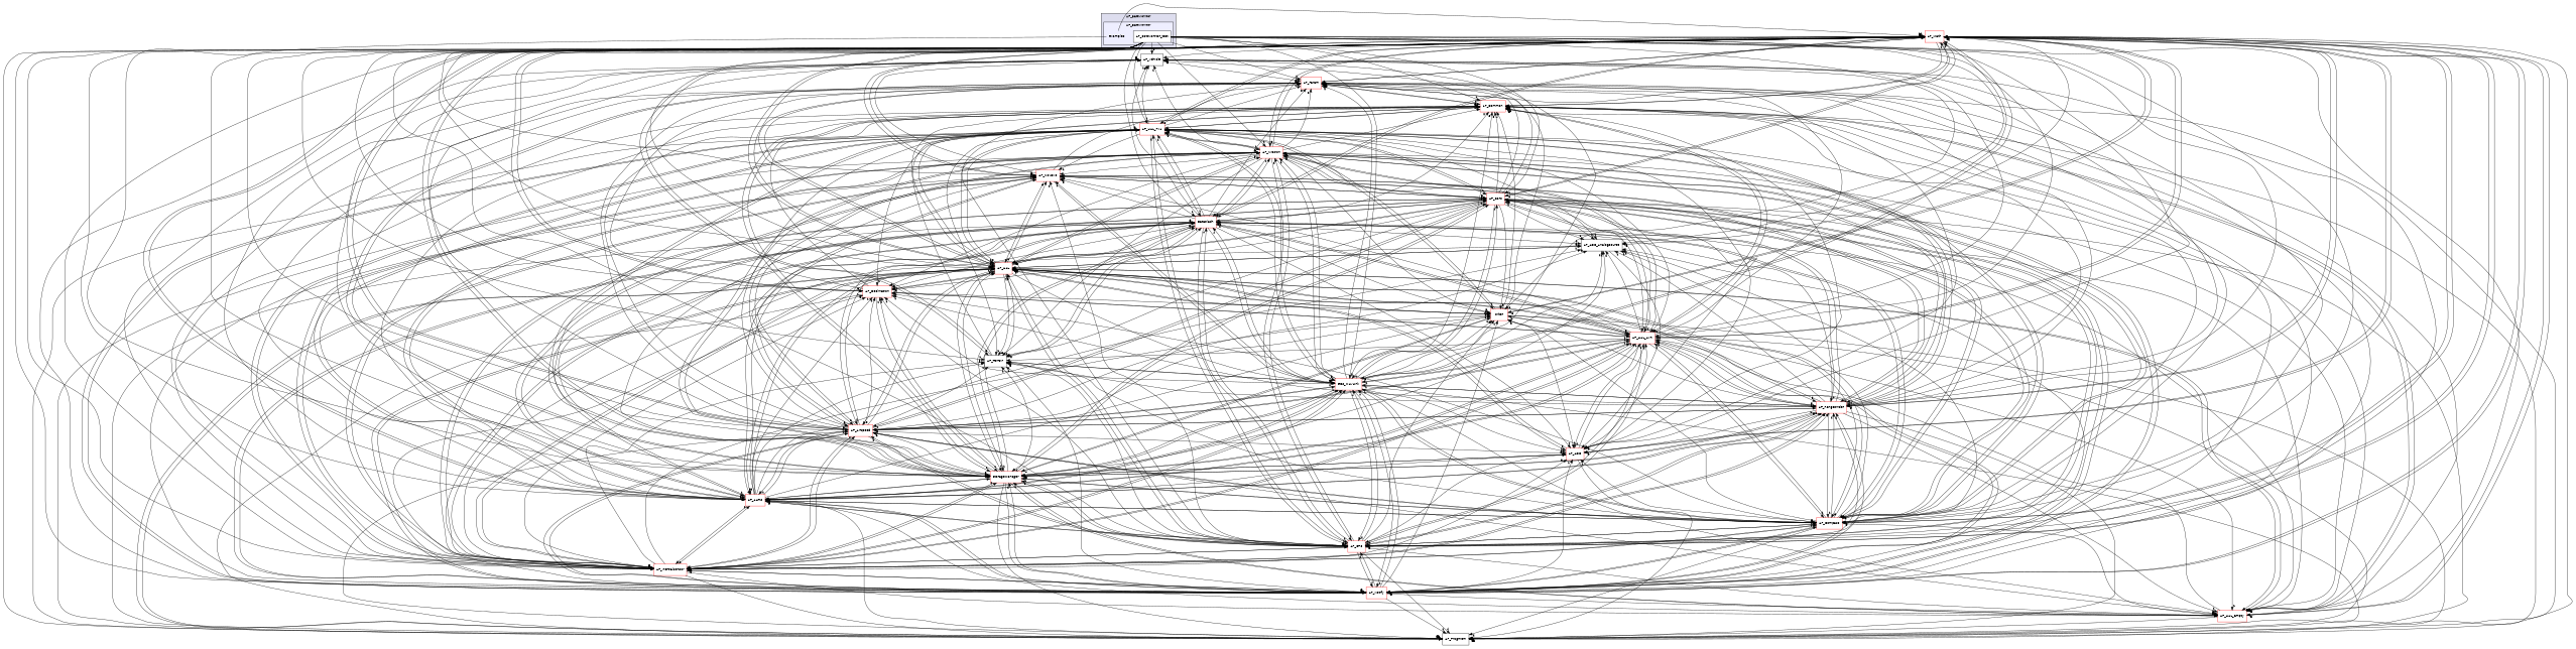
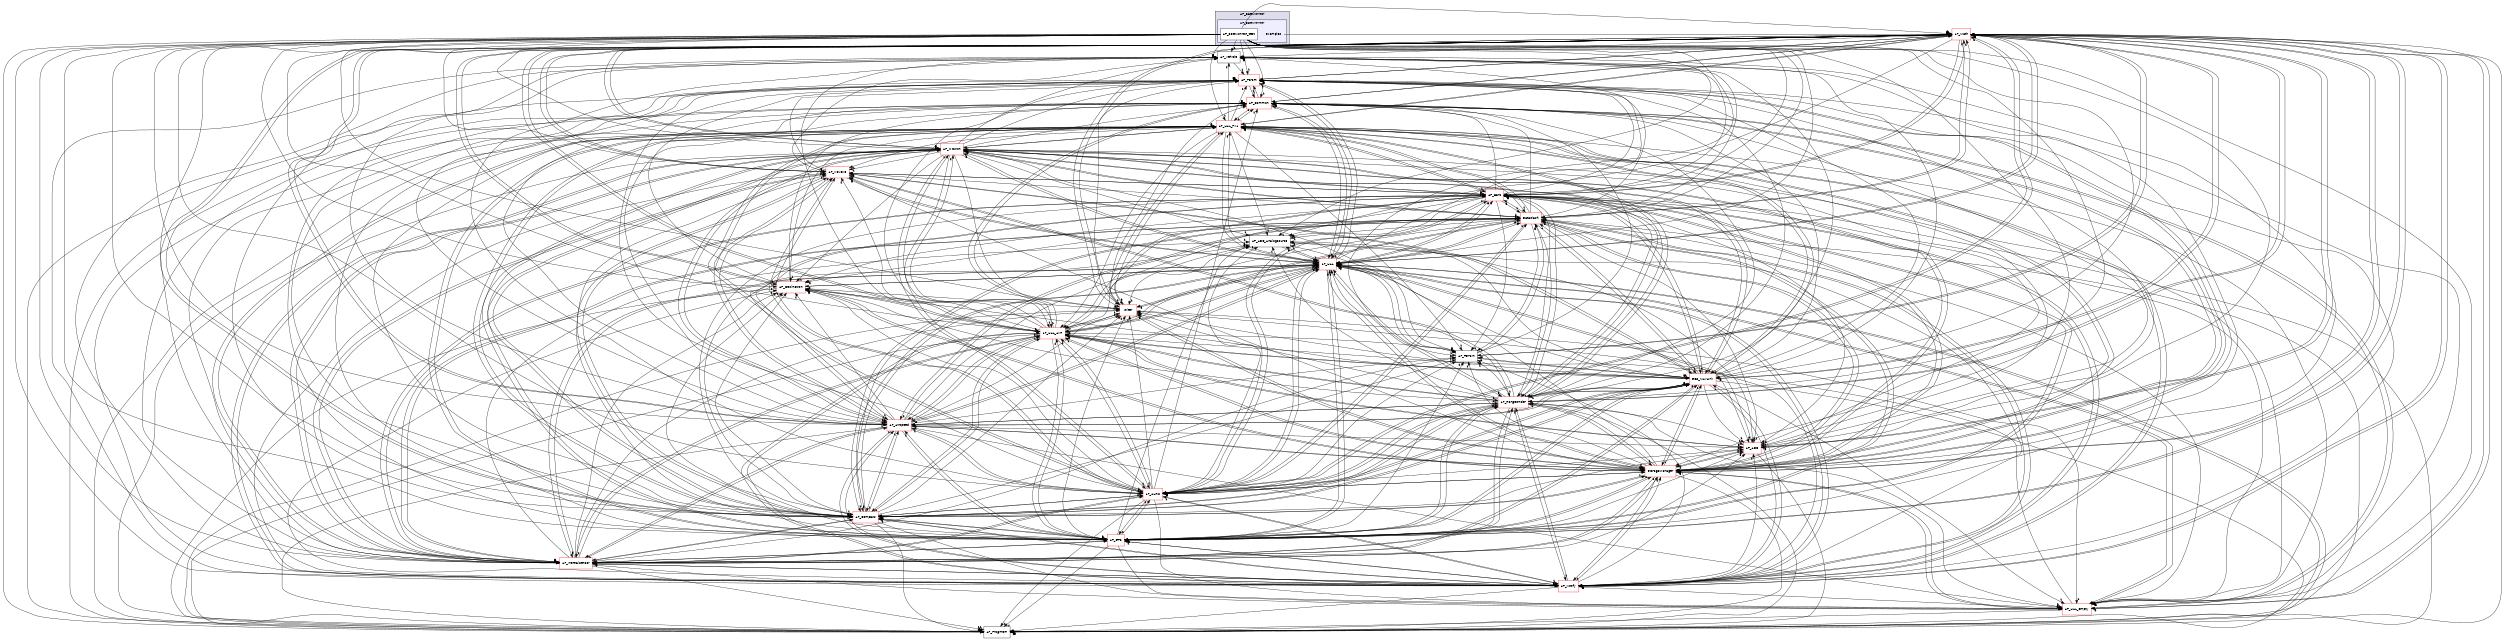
  digraph {
    compound=true
    node [fontname=Helvetica fontsize=10 shape=box color=red fillcolor=white style=filled]
    edge [headlabel=1 labeldistance=1.5 labelfontname=Helvetica labelfontsize=10]
    n1 [label=examples shape=plaintext color="" fillcolor="" style=""]
    n2 [color=black label=AP_BattMonitor_test]
    n3 [label=AP_Math]
    n4 [label=AP_Vehicle color="" fillcolor="" style=""]
    n5 [label=AP_AHRS]
    n6 [label=Filter]
    n7 [label=AP_HAL_AVR]
    n8 [label=GCS_MAVLink]
    n9 [label=AP_Notify]
    n10 [label=AP_HAL]
    n11 [label=AP_Param]
    n12 [label=AP_InertialSensor]
    n13 [label=AP_GPS]
    n14 [label=AP_Compass]
    n15 [label=AP_HAL_Empty]
    n16 [label=StorageManager]
    n17 [label=AP_ADC]
    n18 [label=AP_Airspeed]
    n19 [label=AP_RangeFinder]
    n20 [label=AP_Baro]
    n21 [label=AP_Terrain color="" fillcolor="" style=""]
    n22 [label=AP_Progmem color="" fillcolor="" style=""]
    n23 [label=AP_Declination]
    n24 [label=AP_ADC_AnalogSource color="" fillcolor="" style=""]
    n25 [label=AP_Common]
    n26 [label=AP_HAL_PX4]
    n27 [label=DataFlash]
    n28 [label=AP_NavEKF]
    n29 [label=AP_Mission]
    subgraph cluster_1 {
      bgcolor="#ddddee"
      fontname=Helvetica
      fontsize=10
      label=AP_BattMonitor
      pencolor=black
      subgraph cluster_2 {
        bgcolor="#eeeeff"
        fontname=Helvetica
        fontsize=10
        label=AP_BattMonitor
        pencolor=black
        n1
        n2
      }
    }
    n1 -> n3 [headlabel=11]
    n2 -> n3
    n2 -> n4
    n2 -> n5
    n2 -> n6
    n2 -> n7
    n2 -> n8
    n2 -> n9
    n2 -> n10
    n2 -> n11
    n2 -> n12
    n2 -> n13
    n2 -> n14
    n2 -> n15
    n2 -> n16
    n2 -> n17
    n2 -> n18
    n2 -> n19
    n2 -> n20
    n2 -> n21
    n2 -> n22
    n2 -> n23
    n2 -> n24
    n2 -> n25
    n2 -> n26
    n2 -> n27
    n2 -> n28
    n2 -> n29
    n3 -> n4 [headlabel=3]
    n3 -> n5 [headlabel=3]
    n3 -> n6 [headlabel=3]
    n3 -> n7 [headlabel=4]
    n3 -> n8 [headlabel=3]
    n3 -> n9 [headlabel=3]
    n3 -> n10 [headlabel=5]
    n3 -> n11 [headlabel=5]
    n3 -> n12 [headlabel=3]
    n3 -> n13 [headlabel=3]
    n3 -> n14 [headlabel=3]
    n3 -> n15 [headlabel=3]
    n3 -> n16 [headlabel=4]
    n3 -> n17 [headlabel=3]
    n3 -> n18 [headlabel=3]
    n3 -> n19 [headlabel=3]
    n3 -> n20 [headlabel=3]
    n3 -> n21 [headlabel=3]
    n3 -> n22 [headlabel=5]
    n3 -> n23 [headlabel=3]
    n3 -> n24 [headlabel=3]
    n3 -> n25 [headlabel=5]
    n3 -> n26 [headlabel=2]
    n3 -> n27 [headlabel=3]
    n3 -> n28 [headlabel=3]
    n3 -> n29 [headlabel=3]
    n4 -> n11
    n5 -> n3 [headlabel=2]
    n5 -> n4 [headlabel=2]
    n5 -> n6
    n5 -> n7
    n5 -> n8
    n5 -> n9
    n5 -> n10 [headlabel=5]
    n5 -> n11 [headlabel=2]
    n5 -> n12 [headlabel=2]
    n5 -> n13 [headlabel=2]
    n5 -> n14 [headlabel=2]
    n5 -> n15
    n5 -> n16
    n5 -> n17
    n5 -> n18 [headlabel=2]
    n5 -> n19
    n5 -> n20 [headlabel=2]
    n5 -> n21
    n5 -> n22
    n5 -> n23
    n5 -> n24
    n5 -> n25
    n5 -> n26
    n5 -> n27
    n5 -> n28 [headlabel=2]
    n5 -> n29
    n6 -> n3 [headlabel=7]
    n6 -> n7 [headlabel=4]
    n6 -> n10 [headlabel=5]
    n6 -> n11 [headlabel=4]
    n6 -> n15
    n6 -> n16 [headlabel=4]
    n6 -> n22 [headlabel=4]
    n6 -> n25 [headlabel=4]
    n6 -> n26 [headlabel=2]
    n7 -> n3 [headlabel=16]
    n7 -> n4 [headlabel=2]
    n7 -> n5 [headlabel=2]
    n7 -> n6 [headlabel=2]
    n7 -> n8 [headlabel=2]
    n7 -> n9 [headlabel=2]
    n7 -> n10 [headlabel=56]
    n7 -> n11 [headlabel=15]
    n7 -> n12 [headlabel=2]
    n7 -> n13 [headlabel=2]
    n7 -> n14 [headlabel=2]
    n7 -> n16 [headlabel=12]
    n7 -> n17 [headlabel=2]
    n7 -> n18 [headlabel=2]
    n7 -> n19 [headlabel=2]
    n7 -> n20 [headlabel=2]
    n7 -> n21 [headlabel=2]
    n7 -> n22 [headlabel=15]
    n7 -> n23 [headlabel=2]
    n7 -> n24 [headlabel=2]
    n7 -> n25 [headlabel=15]
    n7 -> n27 [headlabel=2]
    n7 -> n28 [headlabel=2]
    n7 -> n29 [headlabel=2]
    n8 -> n3 [headlabel=2]
    n8 -> n4
    n8 -> n5 [headlabel=2]
    n8 -> n6
    n8 -> n7
    n8 -> n9
    n8 -> n11 [headlabel=2]
    n8 -> n12
    n8 -> n13 [headlabel=2]
    n8 -> n14
    n8 -> n15
    n8 -> n16
    n8 -> n17
    n8 -> n18
    n8 -> n19
    n8 -> n20
    n8 -> n21
    n8 -> n22
    n8 -> n23
    n8 -> n24
    n8 -> n25 [headlabel=5]
    n8 -> n26
    n8 -> n27 [headlabel=4]
    n8 -> n28
    n8 -> n29 [headlabel=2]
    n9 -> n3 [headlabel=4]
    n9 -> n4
    n9 -> n5
    n9 -> n6
    n9 -> n7 [headlabel=2]
    n9 -> n8 [headlabel=4]
    n9 -> n10 [headlabel=16]
    n9 -> n11 [headlabel=3]
    n9 -> n12
    n9 -> n13 [headlabel=2]
    n9 -> n14
    n9 -> n15 [headlabel=2]
    n9 -> n16 [headlabel=2]
    n9 -> n17
    n9 -> n18
    n9 -> n19 [headlabel=2]
    n9 -> n20
    n9 -> n21
    n9 -> n22 [headlabel=2]
    n9 -> n23
    n9 -> n24
    n9 -> n25 [headlabel=6]
    n9 -> n26 [headlabel=2]
    n9 -> n27
    n9 -> n28
    n9 -> n29
    n10 -> n3 [headlabel=7]
    n10 -> n4 [headlabel=5]
    n10 -> n5 [headlabel=5]
    n10 -> n6 [headlabel=5]
    n10 -> n7 [headlabel=6]
    n10 -> n8 [headlabel=5]
    n10 -> n9 [headlabel=5]
    n10 -> n11 [headlabel=6]
    n10 -> n12 [headlabel=5]
    n10 -> n13 [headlabel=5]
    n10 -> n14 [headlabel=5]
    n10 -> n15 [headlabel=6]
    n10 -> n16 [headlabel=6]
    n10 -> n17 [headlabel=5]
    n10 -> n18 [headlabel=5]
    n10 -> n19 [headlabel=5]
    n10 -> n20 [headlabel=5]
    n10 -> n21 [headlabel=5]
    n10 -> n22 [headlabel=10]
    n10 -> n23 [headlabel=5]
    n10 -> n24 [headlabel=5]
    n10 -> n25 [headlabel=7]
    n10 -> n26 [headlabel=6]
    n10 -> n27 [headlabel=5]
    n10 -> n28 [headlabel=5]
    n10 -> n29 [headlabel=5]
    n11 -> n3
    n11 -> n10 [headlabel=2]
    n11 -> n16
    n11 -> n22
    n11 -> n25
    n12 -> n4 [headlabel=3]
    n12 -> n5 [headlabel=2]
    n12 -> n6 [headlabel=14]
    n12 -> n7 [headlabel=2]
    n12 -> n8 [headlabel=5]
    n12 -> n9 [headlabel=3]
    n12 -> n10 [headlabel=29]
    n12 -> n11 [headlabel=2]
    n12 -> n13 [headlabel=2]
    n12 -> n14 [headlabel=2]
    n12 -> n15 [headlabel=2]
    n12 -> n16 [headlabel=2]
    n12 -> n17 [headlabel=3]
    n12 -> n18 [headlabel=2]
    n12 -> n19 [headlabel=2]
    n12 -> n20 [headlabel=2]
    n12 -> n21 [headlabel=2]
    n12 -> n22 [headlabel=11]
    n12 -> n23 [headlabel=2]
    n12 -> n24 [headlabel=2]
    n12 -> n25 [headlabel=3]
    n12 -> n26 [headlabel=2]
    n12 -> n27 [headlabel=3]
    n12 -> n28 [headlabel=2]
    n12 -> n29 [headlabel=2]
    n13 -> n3 [headlabel=4]
    n13 -> n4 [headlabel=3]
    n13 -> n5 [headlabel=2]
    n13 -> n6 [headlabel=2]
    n13 -> n7 [headlabel=2]
    n13 -> n8 [headlabel=4]
    n13 -> n9 [headlabel=4]
    n13 -> n10 [headlabel=8]
    n13 -> n11 [headlabel=3]
    n13 -> n12 [headlabel=2]
    n13 -> n14 [headlabel=2]
    n13 -> n15 [headlabel=2]
    n13 -> n16 [headlabel=2]
    n13 -> n17 [headlabel=2]
    n13 -> n18 [headlabel=2]
    n13 -> n19 [headlabel=2]
    n13 -> n20 [headlabel=2]
    n13 -> n21 [headlabel=2]
    n13 -> n22 [headlabel=4]
    n13 -> n23 [headlabel=2]
    n13 -> n24 [headlabel=2]
    n13 -> n25 [headlabel=6]
    n13 -> n26 [headlabel=2]
    n13 -> n27 [headlabel=4]
    n13 -> n28 [headlabel=2]
    n13 -> n29 [headlabel=2]
    n14 -> n3 [headlabel=6]
    n14 -> n4 [headlabel=2]
    n14 -> n5
    n14 -> n6
    n14 -> n7
    n14 -> n8
    n14 -> n9
    n14 -> n10 [headlabel=10]
    n14 -> n11 [headlabel=2]
    n14 -> n12
    n14 -> n13
    n14 -> n15
    n14 -> n16
    n14 -> n17
    n14 -> n18
    n14 -> n19
-   n14 -> n20
    n14 -> n21
    n14 -> n22 [headlabel=2]
    n14 -> n23 [headlabel=2]
    n14 -> n24
    n14 -> n25 [headlabel=4]
    n14 -> n26
    n14 -> n27
    n14 -> n28
    n14 -> n29
    n15 -> n3
    n15 -> n7
    n15 -> n10 [headlabel=6]
    n15 -> n11
    n15 -> n16
    n15 -> n22
    n15 -> n25
    n16 -> n3
    n16 -> n4
    n16 -> n5
    n16 -> n6
    n16 -> n7
    n16 -> n8
    n16 -> n9
    n16 -> n10 [headlabel=3]
    n16 -> n11
    n16 -> n12
    n16 -> n13
    n16 -> n14
    n16 -> n15
    n16 -> n17
    n16 -> n18
    n16 -> n19
    n16 -> n20
    n16 -> n21
    n16 -> n22
    n16 -> n23
    n16 -> n24
    n16 -> n25
    n16 -> n26
    n16 -> n27
    n16 -> n28
    n16 -> n29
    n17 -> n3
    n17 -> n7
    n17 -> n10 [headlabel=6]
    n17 -> n11
    n17 -> n16
    n17 -> n22 [headlabel=2]
    n17 -> n25 [headlabel=3]
    n18 -> n3 [headlabel=5]
    n18 -> n4 [headlabel=2]
    n18 -> n5
    n18 -> n6
    n18 -> n7
    n18 -> n8 [headlabel=2]
    n18 -> n9
    n18 -> n10 [headlabel=12]
    n18 -> n11 [headlabel=2]
    n18 -> n12
    n18 -> n13
    n18 -> n14
    n18 -> n15
-   n1 -> n16
+   n18 -> n16
    n18 -> n17 [headlabel=3]
    n18 -> n19
    n18 -> n20
    n18 -> n21
    n18 -> n22
    n18 -> n23
    n18 -> n24 [headlabel=3]
    n18 -> n25 [headlabel=8]
    n18 -> n27
    n18 -> n28
    n18 -> n29
    n19 -> n3 [headlabel=3]
    n19 -> n4
    n19 -> n5
    n19 -> n6
    n19 -> n7
    n19 -> n8
    n19 -> n9
    n19 -> n10 [headlabel=9]
    n19 -> n11 [headlabel=2]
    n19 -> n12
    n19 -> n13
    n19 -> n14
    n19 -> n15
    n19 -> n16
    n19 -> n17
    n19 -> n18
    n19 -> n20
    n19 -> n21
    n19 -> n22
    n19 -> n23
    n19 -> n24
    n19 -> n25 [headlabel=5]
    n19 -> n26
    n19 -> n27
    n19 -> n28
    n19 -> n29
    n20 -> n3 [headlabel=2]
    n20 -> n4
    n20 -> n5
    n20 -> n6 [headlabel=3]
    n20 -> n7
    n20 -> n8
    n20 -> n9
    n20 -> n10 [headlabel=8]
    n20 -> n11 [headlabel=2]
    n20 -> n12
    n20 -> n13
    n20 -> n14
    n20 -> n15
    n20 -> n16
    n20 -> n17
    n20 -> n18
    n20 -> n19
    n20 -> n21
    n20 -> n22
    n20 -> n23
    n20 -> n24
    n20 -> n25 [headlabel=3]
    n20 -> n26
    n20 -> n27
    n20 -> n28
    n20 -> n29
    n21 -> n3 [headlabel=5]
    n21 -> n8 [headlabel=10]
    n21 -> n10 [headlabel=6]
    n21 -> n25 [headlabel=6]
    n21 -> n27 [headlabel=2]
    n22 -> n10
    n23 -> n3 [headlabel=2]
    n23 -> n6
    n23 -> n7
    n23 -> n10
    n23 -> n11
    n23 -> n16
    n23 -> n22 [headlabel=2]
    n23 -> n25 [headlabel=2]
    n24 -> n10
    n24 -> n17
    n25 -> n3
    n25 -> n7
    n25 -> n10 [headlabel=3]
    n25 -> n11
    n25 -> n15
    n25 -> n16
    n25 -> n22
    n25 -> n26
    n26 -> n3
    n26 -> n4
    n26 -> n5
    n26 -> n6
    n26 -> n7
    n26 -> n8 [headlabel=2]
    n26 -> n9
    n26 -> n10 [headlabel=16]
    n26 -> n11
    n26 -> n12
    n26 -> n13
    n26 -> n14
    n26 -> n15 [headlabel=3]
    n26 -> n16
    n26 -> n17
    n26 -> n18
    n26 -> n19
    n26 -> n20
    n26 -> n21
    n26 -> n22
    n26 -> n23
    n26 -> n24
    n26 -> n25
    n26 -> n27
    n26 -> n28
    n26 -> n29
    n27 -> n3 [headlabel=2]
    n27 -> n4
    n27 -> n5 [headlabel=3]
    n27 -> n6
    n27 -> n7
    n27 -> n8
    n27 -> n9
    n27 -> n10 [headlabel=11]
    n27 -> n11 [headlabel=3]
    n27 -> n12 [headlabel=2]
    n27 -> n13 [headlabel=2]
    n27 -> n14 [headlabel=2]
    n27 -> n15
    n27 -> n16
    n27 -> n17
    n27 -> n18 [headlabel=2]
    n27 -> n20 [headlabel=3]
    n27 -> n21
    n27 -> n22
    n27 -> n23
    n27 -> n24
    n27 -> n25 [headlabel=2]
    n27 -> n26
    n27 -> n28
    n27 -> n29
    n28 -> n3 [headlabel=4]
    n28 -> n4 [headlabel=2]
    n28 -> n5 [headlabel=3]
    n28 -> n8
    n28 -> n10 [headlabel=2]
    n28 -> n11 [headlabel=4]
    n28 -> n12 [headlabel=2]
    n28 -> n14 [headlabel=2]
    n28 -> n18 [headlabel=2]
    n28 -> n19
    n28 -> n20 [headlabel=2]
    n29 -> n3 [headlabel=2]
    n29 -> n4
    n29 -> n5 [headlabel=2]
    n29 -> n6
    n29 -> n7
    n29 -> n8 [headlabel=2]
    n29 -> n9
    n29 -> n10 [headlabel=2]
    n29 -> n11 [headlabel=2]
    n29 -> n12
    n29 -> n13
    n29 -> n14
    n29 -> n15
    n29 -> n16 [headlabel=2]
-   n6 -> n17
+   n29 -> n17
    n29 -> n18
    n29 -> n19
    n29 -> n20
    n29 -> n21 [headlabel=2]
    n29 -> n22
    n29 -> n23
    n29 -> n24
    n29 -> n25 [headlabel=2]
    n29 -> n26
    n29 -> n27
    n29 -> n28
  }
